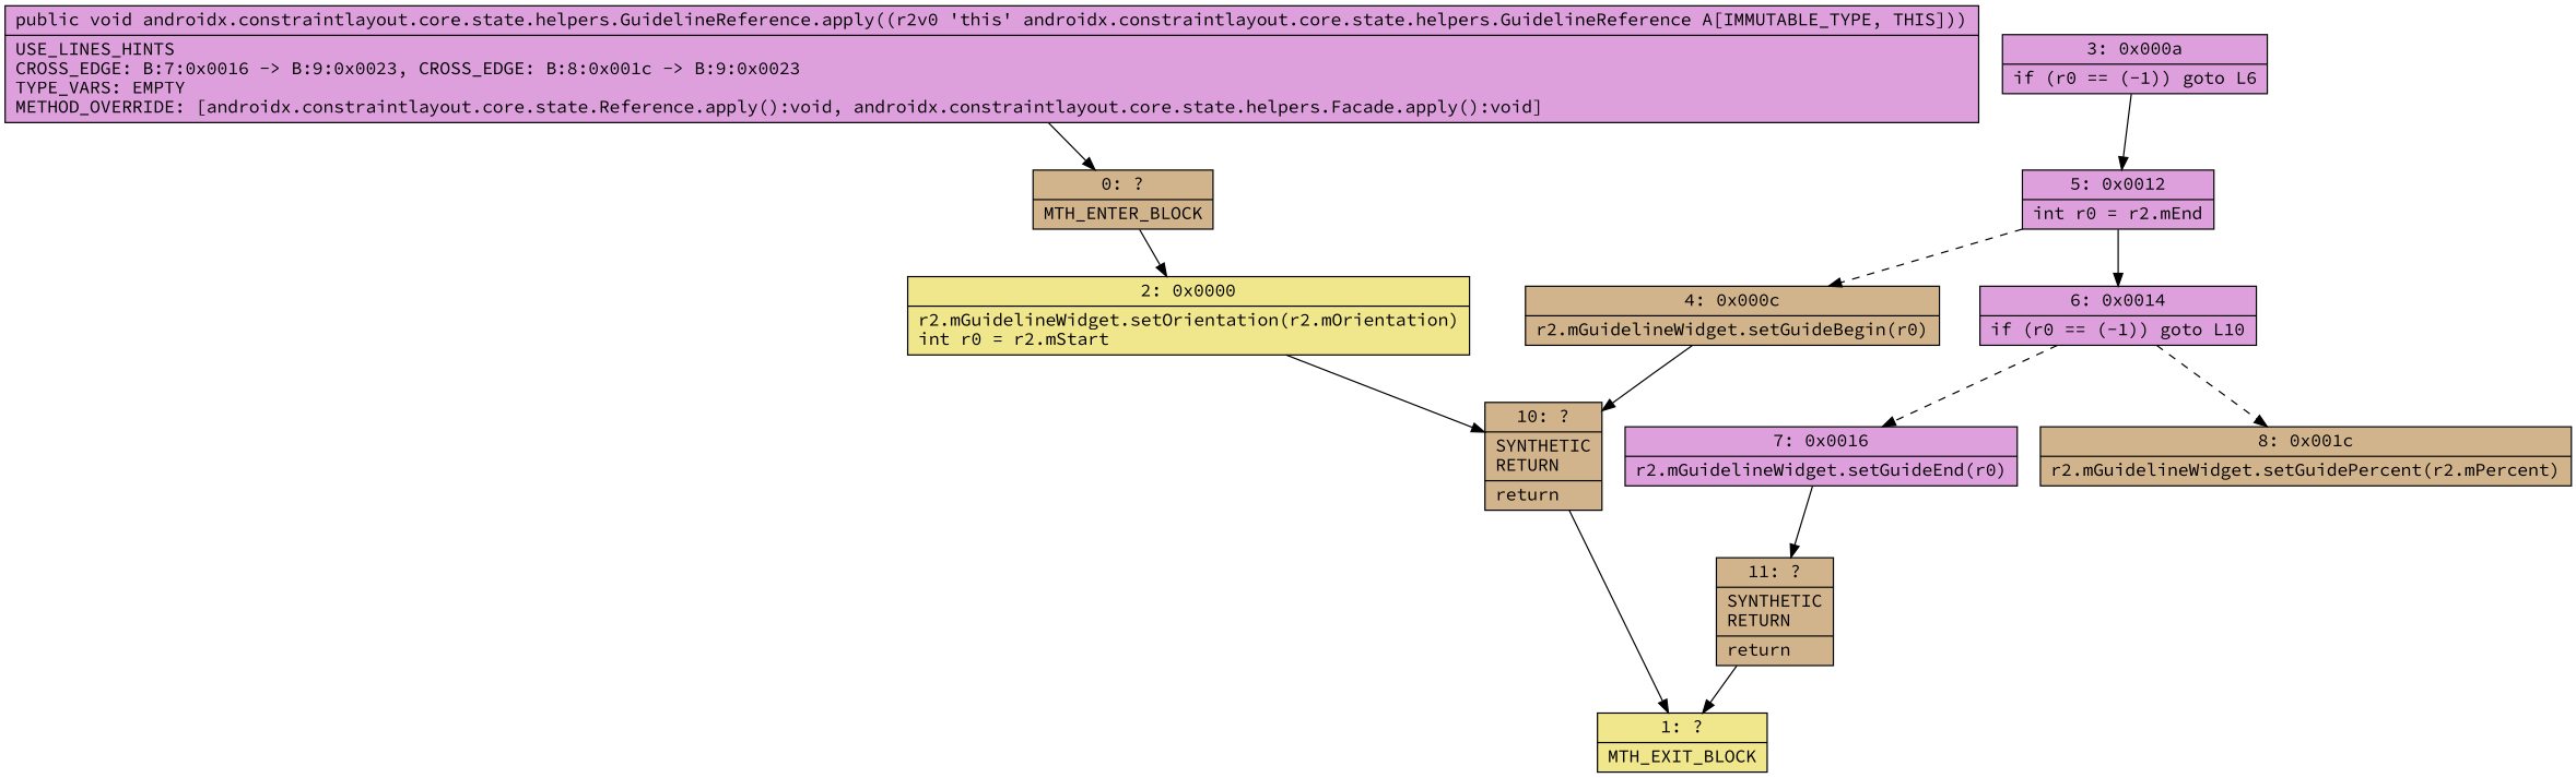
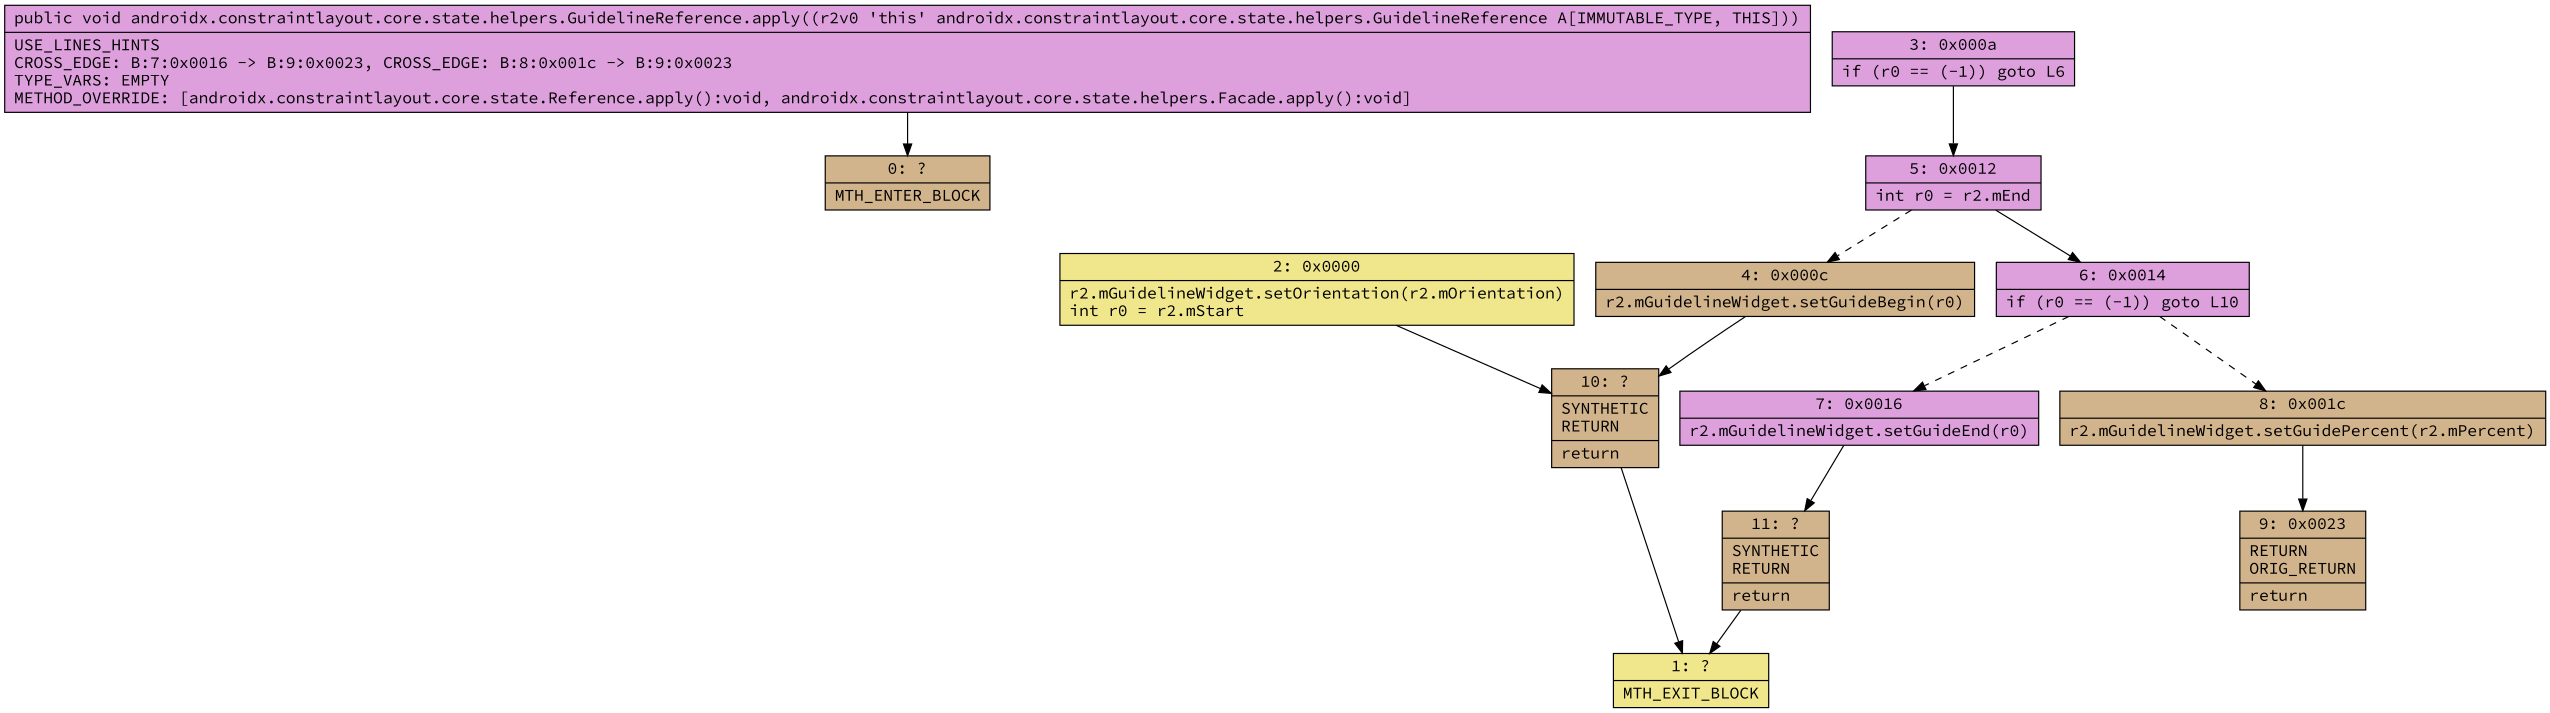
  digraph {
    fontname="Source Code Pro"
    node [fillcolor=tan fontname="Source Code Pro" shape=record style=filled]
    edge [fontname="Source Code Pro"]
    n1 [label="{0\:\ ?|MTH_ENTER_BLOCK\l}"]
    n2 [fillcolor=khaki label="{2\:\ 0x0000|r2.mGuidelineWidget.setOrientation(r2.mOrientation)\lint r0 = r2.mStart\l}"]
    n3 [label="{10\:\ ?|SYNTHETIC\lRETURN\l|return\l}"]
    n4 [fillcolor=plum label="{3\:\ 0x000a|if (r0 == (\-1)) goto L6\l}"]
    n5 [fillcolor=plum label="{5\:\ 0x0012|int r0 = r2.mEnd\l}"]
    n6 [label="{4\:\ 0x000c|r2.mGuidelineWidget.setGuideBegin(r0)\l}"]
    n7 [fillcolor=plum label="{6\:\ 0x0014|if (r0 == (\-1)) goto L10\l}"]
    n8 [fillcolor=khaki label="{1\:\ ?|MTH_EXIT_BLOCK\l}"]
    n9 [fillcolor=plum label="{7\:\ 0x0016|r2.mGuidelineWidget.setGuideEnd(r0)\l}"]
    n10 [label="{8\:\ 0x001c|r2.mGuidelineWidget.setGuidePercent(r2.mPercent)\l}"]
    n11 [label="{11\:\ ?|SYNTHETIC\lRETURN\l|return\l}"]
+   n12 [label="{9\:\ 0x0023|RETURN\lORIG_RETURN\l|return\l}"]
    n13 [fillcolor=plum label="{public void androidx.constraintlayout.core.state.helpers.GuidelineReference.apply((r2v0 'this' androidx.constraintlayout.core.state.helpers.GuidelineReference A[IMMUTABLE_TYPE, THIS]))  | USE_LINES_HINTS\lCROSS_EDGE: B:7:0x0016 \-\> B:9:0x0023, CROSS_EDGE: B:8:0x001c \-\> B:9:0x0023\lTYPE_VARS: EMPTY\lMETHOD_OVERRIDE: [androidx.constraintlayout.core.state.Reference.apply():void, androidx.constraintlayout.core.state.helpers.Facade.apply():void]\l}"]
-   n1 -> n2
    n2 -> n3
    n3 -> n8
    n4 -> n5
    n5 -> n6 [style=dashed]
    n5 -> n7
    n6 -> n3
    n7 -> n9 [style=dashed]
    n7 -> n10 [style=dashed]
    n9 -> n11
+   n10 -> n12
    n11 -> n8
    n13 -> n1
  }
